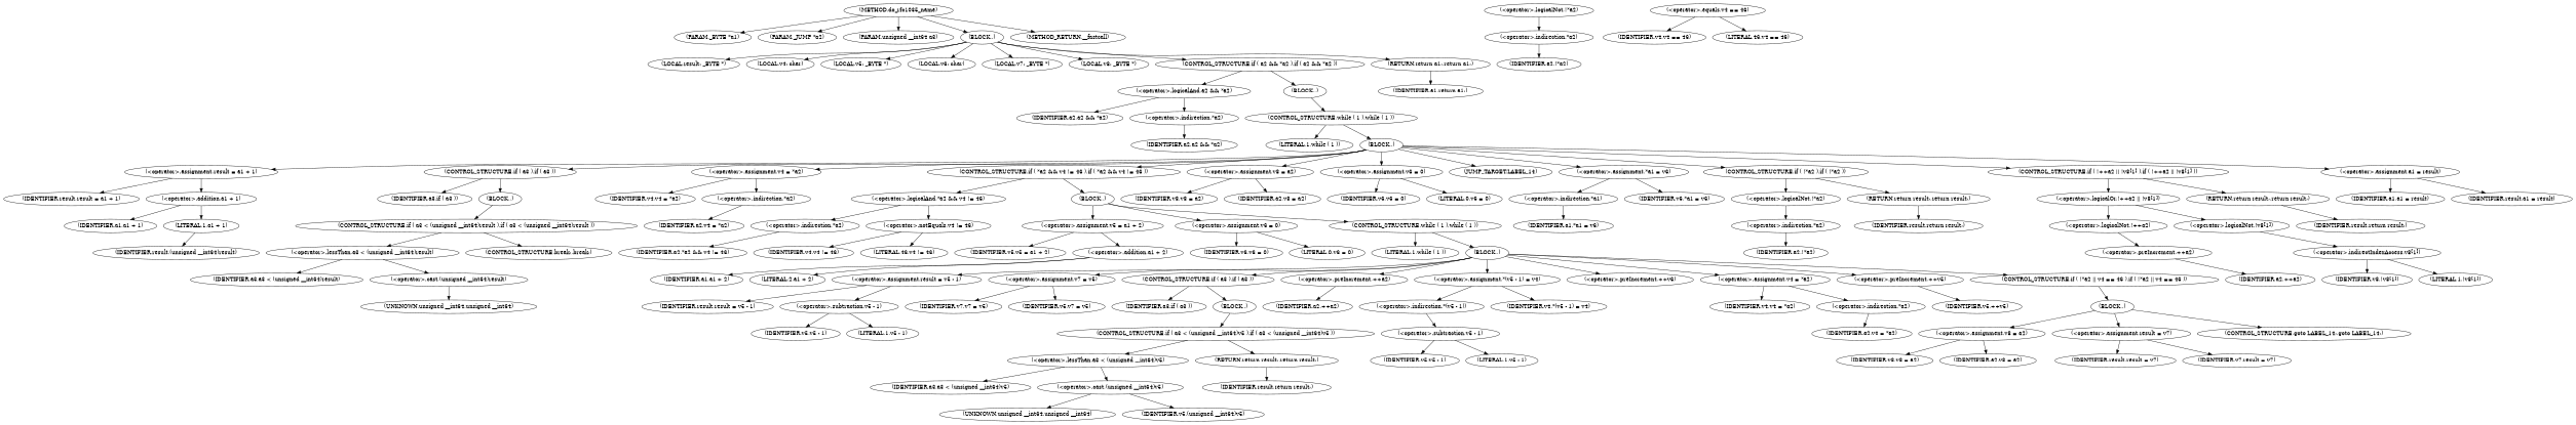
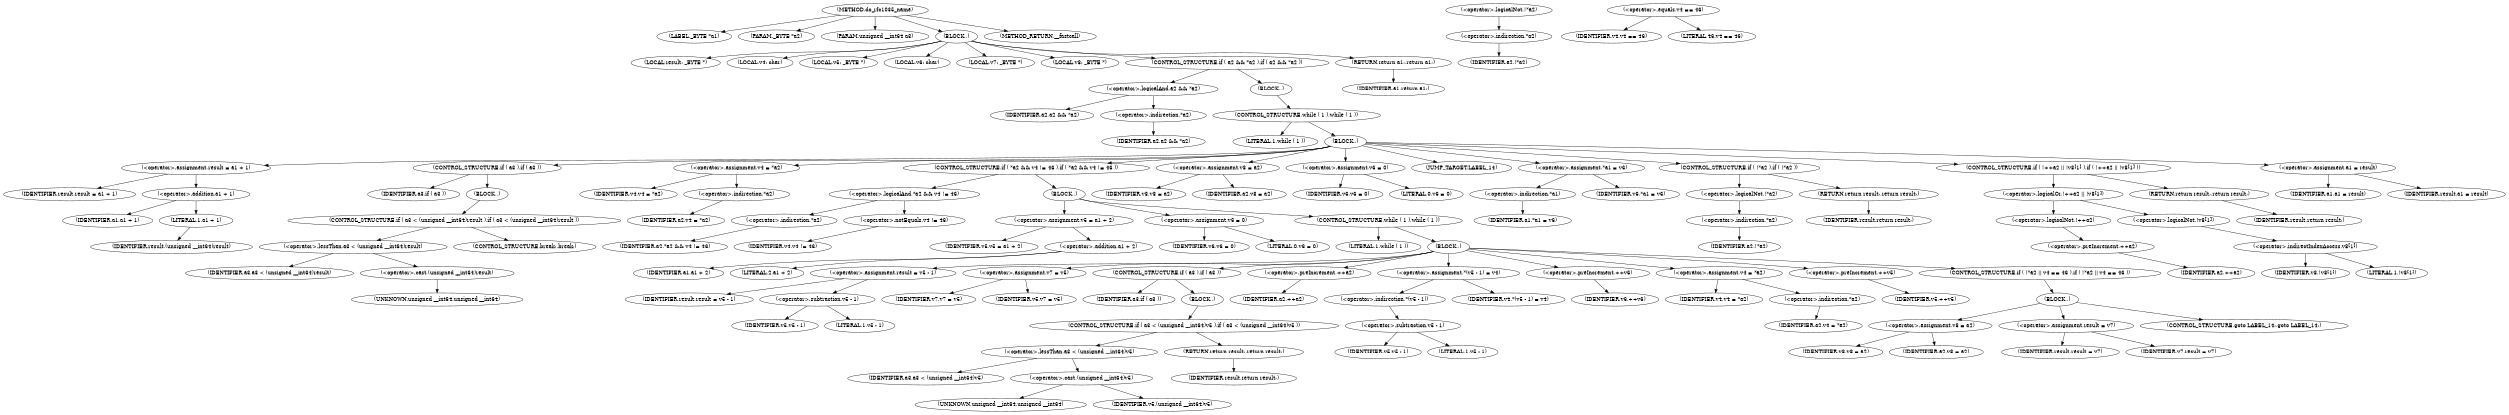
  digraph {
    n1 [label="(METHOD,do_rfc1035_name)"]
-   n2 [label="(PARAM,_BYTE *a1)"]
-   n3 [label="(PARAM,_JUMP *a2)"]
+   n2 [label="(LABEL,_BYTE *a1)"]
+   n3 [label="(PARAM,_BYTE *a2)"]
    n4 [label="(PARAM,unsigned __int64 a3)"]
    n5 [label="(BLOCK,,)"]
    n6 [label="(METHOD_RETURN,__fastcall)"]
    n7 [label="(LOCAL,result: _BYTE *)"]
    n8 [label="(LOCAL,v4: char)"]
    n9 [label="(LOCAL,v5: _BYTE *)"]
    n10 [label="(LOCAL,v6: char)"]
    n11 [label="(LOCAL,v7: _BYTE *)"]
    n12 [label="(LOCAL,v8: _BYTE *)"]
    n13 [label="(CONTROL_STRUCTURE,if ( a2 && *a2 ),if ( a2 && *a2 ))"]
    n14 [label="(RETURN,return a1;,return a1;)"]
    n15 [label="(<operator>.logicalAnd,a2 && *a2)"]
    n16 [label="(BLOCK,,)"]
    n17 [label="(IDENTIFIER,a1,return a1;)"]
    n18 [label="(IDENTIFIER,a2,a2 && *a2)"]
    n19 [label="(<operator>.indirection,*a2)"]
    n20 [label="(CONTROL_STRUCTURE,while ( 1 ),while ( 1 ))"]
    n21 [label="(IDENTIFIER,a2,a2 && *a2)"]
    n22 [label="(LITERAL,1,while ( 1 ))"]
    n23 [label="(BLOCK,,)"]
    n24 [label="(<operator>.assignment,result = a1 + 1)"]
    n25 [label="(CONTROL_STRUCTURE,if ( a3 ),if ( a3 ))"]
    n26 [label="(<operator>.assignment,v4 = *a2)"]
    n27 [label="(CONTROL_STRUCTURE,if ( *a2 && v4 != 46 ),if ( *a2 && v4 != 46 ))"]
    n28 [label="(<operator>.assignment,v8 = a2)"]
    n29 [label="(<operator>.assignment,v6 = 0)"]
    n30 [label="(JUMP_TARGET,LABEL_14)"]
    n31 [label="(<operator>.assignment,*a1 = v6)"]
    n32 [label="(CONTROL_STRUCTURE,if ( !*a2 ),if ( !*a2 ))"]
    n33 [label="(CONTROL_STRUCTURE,if ( !++a2 || !v8[1] ),if ( !++a2 || !v8[1] ))"]
    n34 [label="(<operator>.assignment,a1 = result)"]
    n35 [label="(IDENTIFIER,result,result = a1 + 1)"]
    n36 [label="(<operator>.addition,a1 + 1)"]
    n37 [label="(IDENTIFIER,a3,if ( a3 ))"]
    n38 [label="(BLOCK,,)"]
    n39 [label="(IDENTIFIER,v4,v4 = *a2)"]
    n40 [label="(<operator>.indirection,*a2)"]
    n41 [label="(<operator>.logicalAnd,*a2 && v4 != 46)"]
    n42 [label="(BLOCK,,)"]
    n43 [label="(IDENTIFIER,v8,v8 = a2)"]
    n44 [label="(IDENTIFIER,a2,v8 = a2)"]
    n45 [label="(IDENTIFIER,v6,v6 = 0)"]
    n46 [label="(LITERAL,0,v6 = 0)"]
    n47 [label="(<operator>.indirection,*a1)"]
    n48 [label="(IDENTIFIER,v6,*a1 = v6)"]
    n49 [label="(<operator>.logicalNot,!*a2)"]
    n50 [label="(RETURN,return result;,return result;)"]
    n51 [label="(<operator>.logicalOr,!++a2 || !v8[1])"]
    n52 [label="(RETURN,return result;,return result;)"]
    n53 [label="(IDENTIFIER,a1,a1 = result)"]
    n54 [label="(IDENTIFIER,result,a1 = result)"]
    n55 [label="(IDENTIFIER,a1,a1 + 1)"]
    n56 [label="(LITERAL,1,a1 + 1)"]
    n57 [label="(IDENTIFIER,result,(unsigned __int64)result)"]
    n58 [label="(CONTROL_STRUCTURE,if ( a3 < (unsigned __int64)result ),if ( a3 < (unsigned __int64)result ))"]
    n59 [label="(<operator>.lessThan,a3 < (unsigned __int64)result)"]
    n60 [label="(CONTROL_STRUCTURE,break;,break;)"]
    n61 [label="(IDENTIFIER,a3,a3 < (unsigned __int64)result)"]
    n62 [label="(<operator>.cast,(unsigned __int64)result)"]
    n63 [label="(UNKNOWN,unsigned __int64,unsigned __int64)"]
    n64 [label="(IDENTIFIER,a2,v4 = *a2)"]
    n65 [label="(<operator>.indirection,*a2)"]
    n66 [label="(<operator>.notEquals,v4 != 46)"]
    n67 [label="(<operator>.assignment,v5 = a1 + 2)"]
    n68 [label="(<operator>.assignment,v6 = 0)"]
    n69 [label="(CONTROL_STRUCTURE,while ( 1 ),while ( 1 ))"]
    n70 [label="(IDENTIFIER,a2,*a2 && v4 != 46)"]
    n71 [label="(IDENTIFIER,v4,v4 != 46)"]
-   n72 [label="(LITERAL,46,v4 != 46)"]
    n73 [label="(IDENTIFIER,v5,v5 = a1 + 2)"]
    n74 [label="(<operator>.addition,a1 + 2)"]
    n75 [label="(IDENTIFIER,v6,v6 = 0)"]
    n76 [label="(LITERAL,0,v6 = 0)"]
    n77 [label="(LITERAL,1,while ( 1 ))"]
    n78 [label="(BLOCK,,)"]
    n79 [label="(IDENTIFIER,a1,a1 + 2)"]
    n80 [label="(LITERAL,2,a1 + 2)"]
    n81 [label="(<operator>.assignment,result = v5 - 1)"]
    n82 [label="(<operator>.assignment,v7 = v5)"]
    n83 [label="(CONTROL_STRUCTURE,if ( a3 ),if ( a3 ))"]
    n84 [label="(<operator>.preIncrement,++a2)"]
    n85 [label="(<operator>.assignment,*(v5 - 1) = v4)"]
    n86 [label="(<operator>.preIncrement,++v6)"]
    n87 [label="(<operator>.assignment,v4 = *a2)"]
    n88 [label="(<operator>.preIncrement,++v5)"]
    n89 [label="(CONTROL_STRUCTURE,if ( !*a2 || v4 == 46 ),if ( !*a2 || v4 == 46 ))"]
    n90 [label="(IDENTIFIER,result,result = v5 - 1)"]
    n91 [label="(<operator>.subtraction,v5 - 1)"]
    n92 [label="(IDENTIFIER,v7,v7 = v5)"]
    n93 [label="(IDENTIFIER,v5,v7 = v5)"]
    n94 [label="(IDENTIFIER,a3,if ( a3 ))"]
    n95 [label="(BLOCK,,)"]
    n96 [label="(IDENTIFIER,a2,++a2)"]
    n97 [label="(<operator>.indirection,*(v5 - 1))"]
    n98 [label="(IDENTIFIER,v4,*(v5 - 1) = v4)"]
+   n99 [label="(IDENTIFIER,v6,++v6)"]
    n100 [label="(IDENTIFIER,v4,v4 = *a2)"]
    n101 [label="(<operator>.indirection,*a2)"]
    n102 [label="(IDENTIFIER,v5,++v5)"]
    n103 [label="(BLOCK,,)"]
    n104 [label="(IDENTIFIER,v5,v5 - 1)"]
    n105 [label="(LITERAL,1,v5 - 1)"]
    n106 [label="(CONTROL_STRUCTURE,if ( a3 < (unsigned __int64)v5 ),if ( a3 < (unsigned __int64)v5 ))"]
    n107 [label="(<operator>.lessThan,a3 < (unsigned __int64)v5)"]
    n108 [label="(RETURN,return result;,return result;)"]
    n109 [label="(IDENTIFIER,a3,a3 < (unsigned __int64)v5)"]
    n110 [label="(<operator>.cast,(unsigned __int64)v5)"]
    n111 [label="(IDENTIFIER,result,return result;)"]
    n112 [label="(UNKNOWN,unsigned __int64,unsigned __int64)"]
    n113 [label="(IDENTIFIER,v5,(unsigned __int64)v5)"]
    n114 [label="(<operator>.subtraction,v5 - 1)"]
    n115 [label="(IDENTIFIER,v5,v5 - 1)"]
    n116 [label="(LITERAL,1,v5 - 1)"]
    n117 [label="(IDENTIFIER,a2,v4 = *a2)"]
    n118 [label="(<operator>.assignment,v8 = a2)"]
    n119 [label="(<operator>.assignment,result = v7)"]
    n120 [label="(CONTROL_STRUCTURE,goto LABEL_14;,goto LABEL_14;)"]
    n121 [label="(<operator>.logicalNot,!*a2)"]
    n122 [label="(<operator>.indirection,*a2)"]
    n123 [label="(<operator>.equals,v4 == 46)"]
    n124 [label="(IDENTIFIER,v4,v4 == 46)"]
    n125 [label="(LITERAL,46,v4 == 46)"]
    n126 [label="(IDENTIFIER,a2,!*a2)"]
    n127 [label="(IDENTIFIER,v8,v8 = a2)"]
    n128 [label="(IDENTIFIER,a2,v8 = a2)"]
    n129 [label="(IDENTIFIER,result,result = v7)"]
    n130 [label="(IDENTIFIER,v7,result = v7)"]
    n131 [label="(IDENTIFIER,a1,*a1 = v6)"]
    n132 [label="(<operator>.indirection,*a2)"]
    n133 [label="(IDENTIFIER,result,return result;)"]
    n134 [label="(IDENTIFIER,a2,!*a2)"]
    n135 [label="(<operator>.logicalNot,!++a2)"]
    n136 [label="(<operator>.logicalNot,!v8[1])"]
    n137 [label="(IDENTIFIER,result,return result;)"]
    n138 [label="(<operator>.preIncrement,++a2)"]
    n139 [label="(<operator>.indirectIndexAccess,v8[1])"]
    n140 [label="(IDENTIFIER,a2,++a2)"]
    n141 [label="(IDENTIFIER,v8,!v8[1])"]
    n142 [label="(LITERAL,1,!v8[1])"]
    n1 -> n2
    n1 -> n3
    n1 -> n4
    n1 -> n5
    n1 -> n6
    n5 -> n7
    n5 -> n8
    n5 -> n9
    n5 -> n10
    n5 -> n11
    n5 -> n12
    n5 -> n13
    n5 -> n14
    n13 -> n15
    n13 -> n16
    n14 -> n17
    n15 -> n18
    n15 -> n19
    n16 -> n20
    n19 -> n21
    n20 -> n22
    n20 -> n23
    n23 -> n24
    n23 -> n25
    n23 -> n26
    n23 -> n27
    n23 -> n28
    n23 -> n29
    n23 -> n30
    n23 -> n31
    n23 -> n32
    n23 -> n33
    n23 -> n34
    n24 -> n35
    n24 -> n36
    n25 -> n37
    n25 -> n38
    n26 -> n39
    n26 -> n40
    n27 -> n41
    n27 -> n42
    n28 -> n43
    n28 -> n44
    n29 -> n45
    n29 -> n46
    n31 -> n47
    n31 -> n48
    n32 -> n49
    n32 -> n50
    n33 -> n51
    n33 -> n52
    n34 -> n53
    n34 -> n54
    n36 -> n55
    n36 -> n56
    n38 -> n58
    n40 -> n64
    n41 -> n65
    n41 -> n66
    n42 -> n67
    n42 -> n68
    n42 -> n69
    n47 -> n131
    n49 -> n132
    n50 -> n133
    n51 -> n135
    n51 -> n136
    n52 -> n137
    n56 -> n57
    n58 -> n59
    n58 -> n60
    n59 -> n61
    n59 -> n62
    n62 -> n63
    n65 -> n70
    n66 -> n71
-   n66 -> n72
    n67 -> n73
    n67 -> n74
    n68 -> n75
    n68 -> n76
    n69 -> n77
    n69 -> n78
    n74 -> n79
    n74 -> n80
    n78 -> n81
    n78 -> n82
    n78 -> n83
    n78 -> n84
    n78 -> n85
    n78 -> n86
    n78 -> n87
    n78 -> n88
    n78 -> n89
    n81 -> n90
    n81 -> n91
    n82 -> n92
    n82 -> n93
    n83 -> n94
    n83 -> n95
    n84 -> n96
    n85 -> n97
    n85 -> n98
+   n86 -> n99
    n87 -> n100
    n87 -> n101
    n88 -> n102
    n89 -> n103
    n91 -> n104
    n91 -> n105
    n95 -> n106
    n97 -> n114
    n101 -> n117
    n103 -> n118
    n103 -> n119
    n103 -> n120
    n106 -> n107
    n106 -> n108
    n107 -> n109
    n107 -> n110
    n108 -> n111
    n110 -> n112
    n110 -> n113
    n114 -> n115
    n114 -> n116
    n118 -> n127
    n118 -> n128
    n119 -> n129
    n119 -> n130
    n121 -> n122
    n122 -> n126
    n123 -> n124
    n123 -> n125
    n132 -> n134
    n135 -> n138
    n136 -> n139
    n138 -> n140
    n139 -> n141
    n139 -> n142
  }
